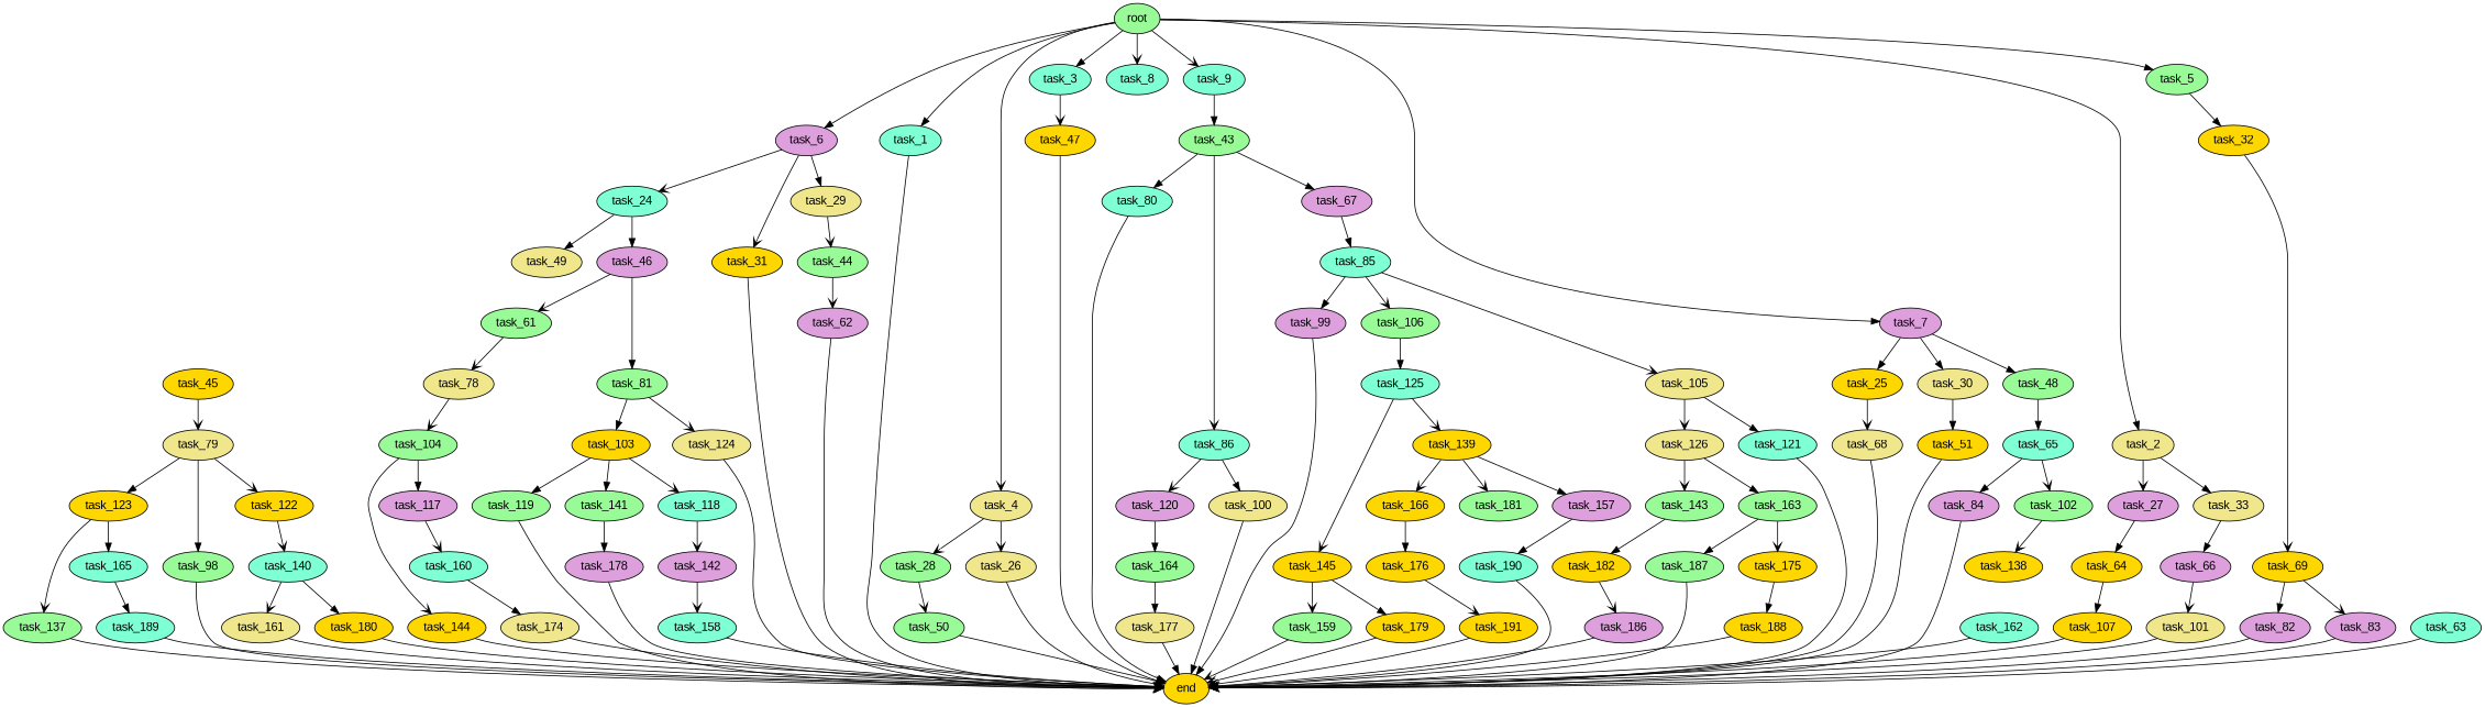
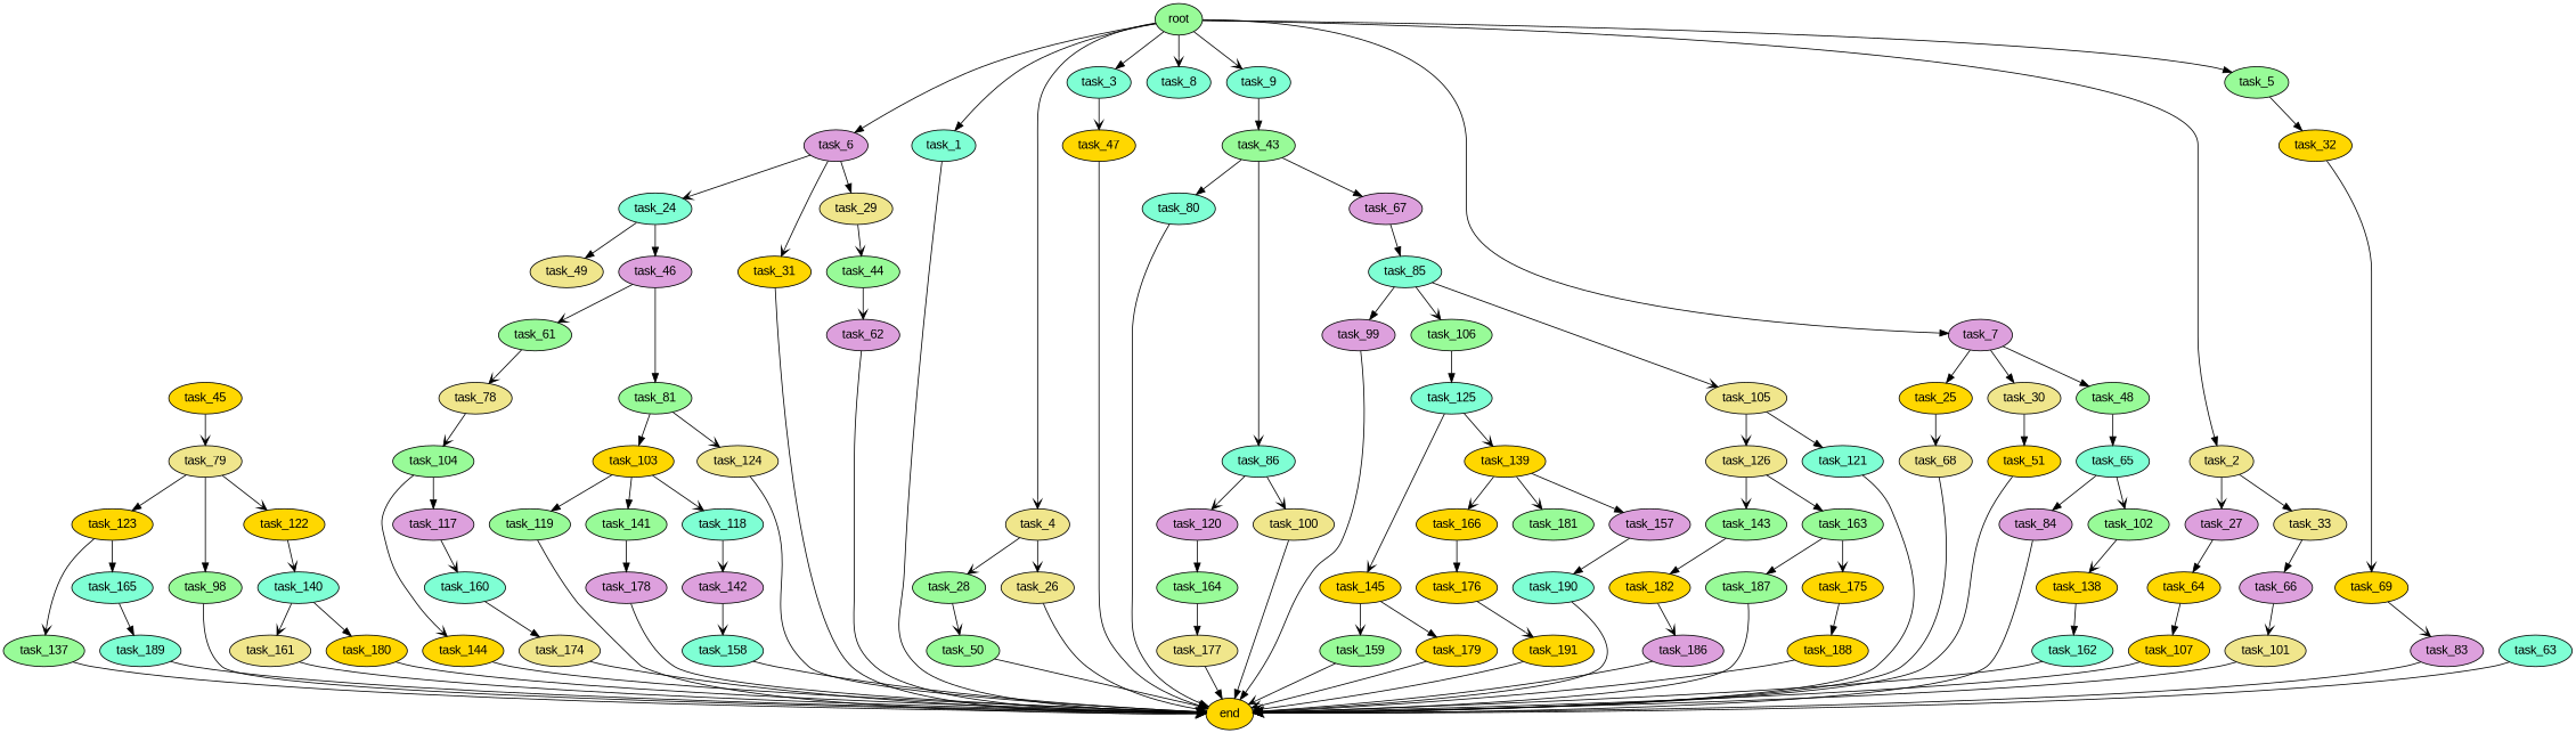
  digraph {
    fontname="Liberation Sans"
    node [fillcolor=gold fontname="Liberation Sans" style=filled]
    edge [arrowhead=normal fontname="Liberation Sans"]
    task_6 [fillcolor=plum]
    task_24 [fillcolor=aquamarine]
    task_31
    task_29 [fillcolor=khaki]
    task_49 [fillcolor=khaki]
    task_46 [fillcolor=plum]
    end
    task_44 [fillcolor=palegreen]
    task_79 [fillcolor=khaki]
    task_45
    task_123
    task_98 [fillcolor=palegreen]
    task_122
    task_187 [fillcolor=palegreen]
    task_137 [fillcolor=palegreen]
    task_165 [fillcolor=aquamarine]
    task_189 [fillcolor=aquamarine]
    task_80 [fillcolor=aquamarine]
    task_62 [fillcolor=plum]
    task_66 [fillcolor=plum]
    task_101 [fillcolor=khaki]
    task_1 [fillcolor=aquamarine]
-   task_82 [fillcolor=plum]
    task_159 [fillcolor=palegreen]
    task_68 [fillcolor=khaki]
    task_119 [fillcolor=palegreen]
    task_190 [fillcolor=aquamarine]
    task_65 [fillcolor=aquamarine]
    task_84 [fillcolor=plum]
    task_102 [fillcolor=palegreen]
    task_138
    task_83 [fillcolor=plum]
    root [fillcolor=palegreen]
    task_4 [fillcolor=khaki]
    task_3 [fillcolor=aquamarine]
    task_8 [fillcolor=aquamarine]
    task_9 [fillcolor=aquamarine]
    task_7 [fillcolor=plum]
    task_2 [fillcolor=khaki]
    task_5 [fillcolor=palegreen]
    task_28 [fillcolor=palegreen]
    task_26 [fillcolor=khaki]
    task_47
    task_43 [fillcolor=palegreen]
    task_25
    task_30 [fillcolor=khaki]
    task_48 [fillcolor=palegreen]
    task_27 [fillcolor=plum]
    task_33 [fillcolor=khaki]
    task_32
    task_63 [fillcolor=aquamarine]
    task_176
    task_191
    task_179
    task_144
    task_50 [fillcolor=palegreen]
    task_178 [fillcolor=plum]
    task_186 [fillcolor=plum]
    task_182
    task_120 [fillcolor=plum]
    task_164 [fillcolor=palegreen]
    task_177 [fillcolor=khaki]
    task_86 [fillcolor=aquamarine]
    task_67 [fillcolor=plum]
    task_64
    task_107
    task_100 [fillcolor=khaki]
    task_166
    task_61 [fillcolor=palegreen]
    task_81 [fillcolor=palegreen]
    task_161 [fillcolor=khaki]
    task_145
    task_69
    task_51
    task_188
    task_99 [fillcolor=plum]
    task_126 [fillcolor=khaki]
    task_143 [fillcolor=palegreen]
    task_163 [fillcolor=palegreen]
    task_175
    task_142 [fillcolor=plum]
    task_158 [fillcolor=aquamarine]
    task_85 [fillcolor=aquamarine]
    task_106 [fillcolor=palegreen]
    task_105 [fillcolor=khaki]
    task_125 [fillcolor=aquamarine]
    task_121 [fillcolor=aquamarine]
    task_180
    task_141 [fillcolor=palegreen]
    task_162 [fillcolor=aquamarine]
    task_139
    task_78 [fillcolor=khaki]
    task_104 [fillcolor=palegreen]
    task_118 [fillcolor=aquamarine]
    task_103
    task_124 [fillcolor=khaki]
    task_140 [fillcolor=aquamarine]
    task_117 [fillcolor=plum]
    task_160 [fillcolor=aquamarine]
    task_174 [fillcolor=khaki]
    task_181 [fillcolor=palegreen]
    task_157 [fillcolor=plum]
    task_6 -> task_24 [arrowhead=vee]
    task_6 -> task_31 [arrowhead=vee]
    task_6 -> task_29
    task_24 -> task_49
    task_24 -> task_46
    task_31 -> end [arrowhead=vee]
    task_29 -> task_44 [arrowhead=vee]
    task_46 -> task_61 [arrowhead=vee]
    task_46 -> task_81
    task_44 -> task_62 [arrowhead=vee]
    task_79 -> task_123
    task_79 -> task_98
    task_79 -> task_122 [arrowhead=vee]
    task_45 -> task_79 [arrowhead=vee]
    task_123 -> task_137 [arrowhead=vee]
    task_123 -> task_165
    task_98 -> end
    task_122 -> task_140 [arrowhead=vee]
    task_187 -> end [arrowhead=vee]
    task_137 -> end [arrowhead=vee]
    task_165 -> task_189
    task_189 -> end [arrowhead=vee]
    task_80 -> end
    task_62 -> end [arrowhead=vee]
    task_66 -> task_101 [arrowhead=vee]
    task_101 -> end [arrowhead=vee]
    task_1 -> end [arrowhead=vee]
-   task_82 -> end
    task_159 -> end [arrowhead=vee]
    task_68 -> end
    task_119 -> end
    task_190 -> end [arrowhead=vee]
    task_65 -> task_84
    task_65 -> task_102 [arrowhead=vee]
    task_84 -> end
    task_102 -> task_138 [arrowhead=vee]
+   task_138 -> task_162
    task_83 -> end
    root -> task_6
    root -> task_1
    root -> task_4 [arrowhead=vee]
    root -> task_3
    root -> task_8 [arrowhead=vee]
    root -> task_9 [arrowhead=vee]
    root -> task_7
    root -> task_2
    root -> task_5
    task_4 -> task_28 [arrowhead=vee]
    task_4 -> task_26 [arrowhead=vee]
    task_3 -> task_47 [arrowhead=vee]
    task_9 -> task_43
    task_7 -> task_25
    task_7 -> task_30
    task_7 -> task_48
    task_2 -> task_27 [arrowhead=vee]
    task_2 -> task_33
    task_5 -> task_32
    task_28 -> task_50 [arrowhead=vee]
    task_26 -> end
    task_47 -> end
    task_43 -> task_80
    task_43 -> task_86 [arrowhead=vee]
    task_43 -> task_67
    task_25 -> task_68 [arrowhead=vee]
    task_30 -> task_51
    task_48 -> task_65
    task_27 -> task_64
    task_33 -> task_66
    task_32 -> task_69 [arrowhead=vee]
    task_63 -> end
    task_176 -> task_191 [arrowhead=vee]
    task_191 -> end [arrowhead=vee]
    task_179 -> end [arrowhead=vee]
    task_144 -> end
    task_50 -> end [arrowhead=vee]
    task_178 -> end [arrowhead=vee]
    task_186 -> end [arrowhead=vee]
    task_182 -> task_186 [arrowhead=vee]
    task_120 -> task_164
    task_164 -> task_177
    task_177 -> end
    task_86 -> task_120 [arrowhead=vee]
-   task_86 -> task_100
+   task_86 -> task_100 [arrowhead=vee]
    task_67 -> task_85
    task_64 -> task_107
    task_107 -> end [arrowhead=vee]
    task_100 -> end
    task_166 -> task_176
    task_61 -> task_78 [arrowhead=vee]
    task_81 -> task_103
    task_81 -> task_124 [arrowhead=vee]
    task_161 -> end
    task_145 -> task_159 [arrowhead=vee]
    task_145 -> task_179
-   task_69 -> task_82
    task_69 -> task_83 [arrowhead=vee]
    task_51 -> end
    task_188 -> end
    task_99 -> end
    task_126 -> task_143 [arrowhead=vee]
    task_126 -> task_163
    task_143 -> task_182
    task_163 -> task_187
    task_163 -> task_175 [arrowhead=vee]
    task_175 -> task_188
    task_142 -> task_158 [arrowhead=vee]
    task_158 -> end [arrowhead=vee]
    task_85 -> task_99
    task_85 -> task_106 [arrowhead=vee]
    task_85 -> task_105 [arrowhead=vee]
    task_106 -> task_125
    task_105 -> task_126 [arrowhead=vee]
    task_105 -> task_121
    task_125 -> task_145 [arrowhead=vee]
    task_125 -> task_139 [arrowhead=vee]
    task_121 -> end
    task_180 -> end
    task_141 -> task_178
    task_162 -> end [arrowhead=vee]
    task_139 -> task_166 [arrowhead=vee]
    task_139 -> task_181 [arrowhead=vee]
    task_139 -> task_157
    task_78 -> task_104 [arrowhead=vee]
    task_104 -> task_144 [arrowhead=vee]
    task_104 -> task_117
    task_118 -> task_142 [arrowhead=vee]
    task_103 -> task_119
    task_103 -> task_141
    task_103 -> task_118 [arrowhead=vee]
    task_124 -> end
    task_140 -> task_161 [arrowhead=vee]
    task_140 -> task_180
    task_117 -> task_160 [arrowhead=vee]
    task_160 -> task_174
    task_174 -> end [arrowhead=vee]
    task_157 -> task_190
  }
